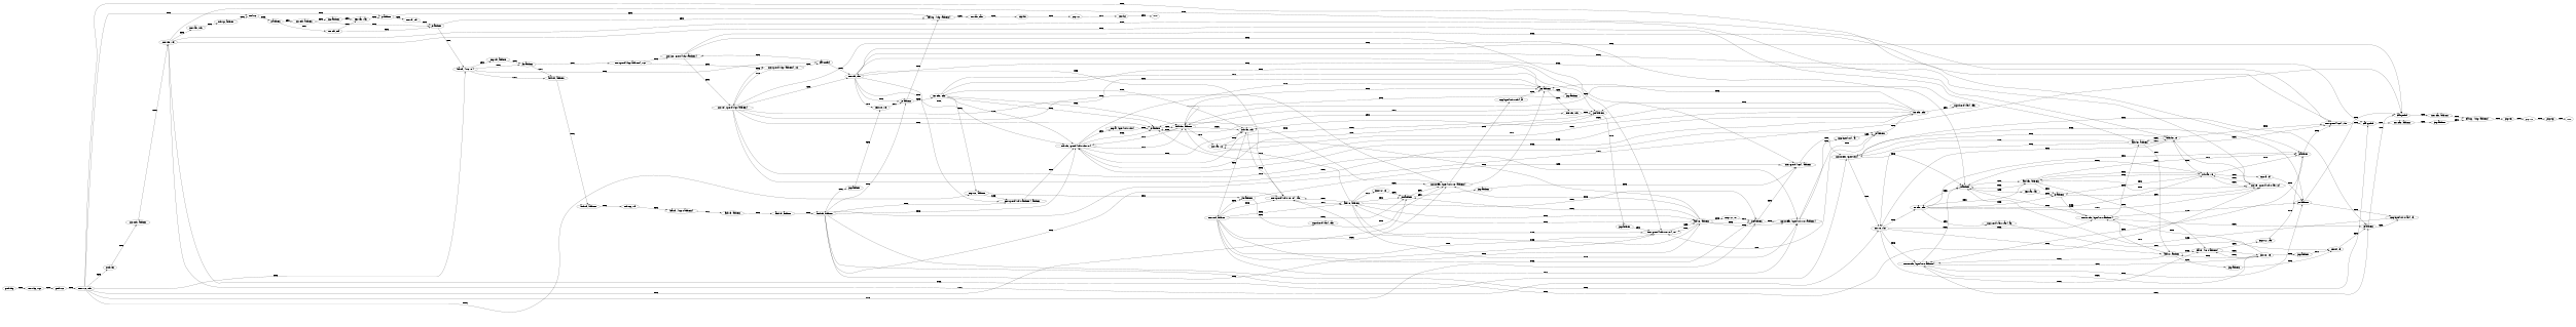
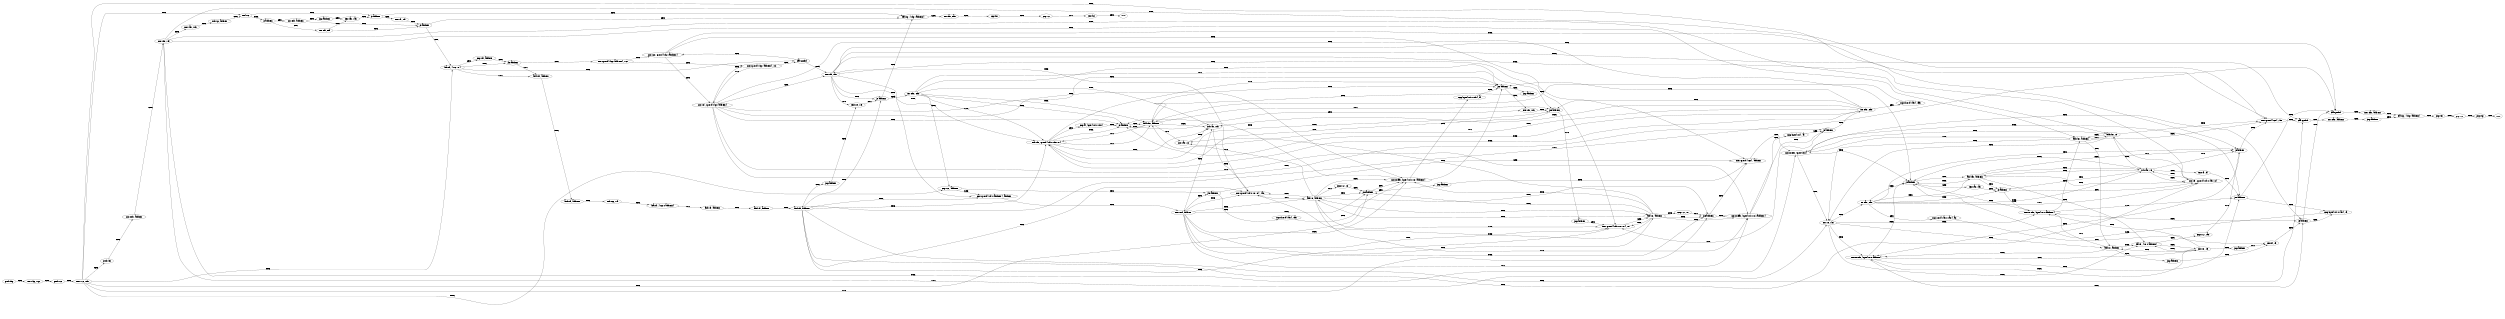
  digraph {
    rankdir=LR
    n1 [label="push rbp"]
    n2 [label="mov rbp , rsp"]
    n3 [label="push r12"]
    n4 [label="mov r12 , rdx"]
    n5 [label="push rbx"]
    n6 [label="mul r12"]
    n7 [label="lea rdi , [ r12 * 8 ]"]
    n8 [label="cmp r12 , address"]
    n9 [label="je address"]
    n10 [label="jne address"]
    n11 [label="jne address"]
    n12 [label="mov edx , address"]
    n13 [label="jo address"]
    n14 [label="js address"]
    n15 [label="cmp rdi , address"]
    n16 [label="jbe address"]
    n17 [label="add rdi , address"]
    n18 [label="call symbol"]
    n19 [label="mov qword [ rdi + address ] , address"]
    n20 [label="jbe address"]
    n21 [label="mov qword [ rcx ] , rbx"]
    n22 [label="movzx edx , byte [ r8 + address ]"]
    n23 [label="movzx eax , byte [ rsi + r8 - address ]"]
    n24 [label="jmp address"]
    n25 [label="mov qword [ rcx ] , address"]
    n26 [label="movzx eax , byte [ rsi + r8 - address ]"]
    n27 [label="mov rbx , rdi"]
    n28 [label="mov rax , rdx"]
    n29 [label="movzx edx , byte [ rbx ]"]
    n30 [label="mov r8 , rbx"]
    n31 [label="add rbx , address"]
    n32 [label="add rbx , r9"]
    n33 [label="sub rsp , address"]
    n34 [label="je address"]
    n35 [label="jne address"]
    n36 [label="je address"]
    n37 [label="xor eax , eax"]
    n38 [label="lea r9 , [ r8 + address ]"]
    n39 [label="movzx edx , byte [ r8 + address ]"]
    n40 [label="add r8 , address"]
    n41 [label="call symbol"]
    n42 [label="sub rax , r9"]
    n43 [label="mov edi , address"]
    n44 [label="xor edi , edi"]
    n45 [label="lea rsp , [ rbp - address ]"]
    n46 [label="test rdi , rdi"]
    n47 [label="jmp address"]
    n48 [label="je address"]
    n49 [label="test rax , rax"]
    n50 [label="xor eax , eax"]
    n51 [label="pop rbx"]
    n52 [label="pop r12"]
    n53 [label="pop rbp"]
    n54 [label=retn]
    n55 [label="mov qword [ rbp - address ] , rcx"]
    n56 [label="and rdi , address"]
    n57 [label="mov rcx , qword [ rbp - address ]"]
    n58 [label="mov rdi , rax"]
    n59 [label="mov qword [ rbp - address ] , rsi"]
    n60 [label="sub rsp , rdi"]
    n61 [label="mov rsi , qword [ rbp - address ]"]
    n62 [label="lea rdi , [ rsp + address ]"]
    n63 [label="and rdi , address"]
    n64 [label="add rdi , address"]
    n65 [label="and rdi , address"]
    n66 [label="jmp address"]
    n67 [label="je address"]
    n68 [label="call symbol"]
    n69 [label="sub rdx , qword [ rdi + rdx * 8 ]"]
    n70 [label="mov r9 , qword [ rdi + rax * 8 ]"]
    n71 [label="mov qword [ rdi + r8 * 8 ] , r8"]
    n72 [label="mov qword [ rdi + r8 * 8 ] , rax"]
    n73 [label="test rdi , rdi"]
    n74 [label="xor edx , edx"]
    n75 [label="mov r8d , address"]
    n76 [label="mov eax , address"]
    n77 [label="je address"]
    n78 [label="jne address"]
    n79 [label="jne address"]
    n80 [label="add rdx , address"]
    n81 [label="sub rax , rdx"]
    n82 [label="cmp al , byte [ rsi + rdx ]"]
    n83 [label="add r8 , address"]
    n84 [label="add r8 , address"]
    n85 [label="mov eax , address"]
    n86 [label="je address"]
    n87 [label="cmp byte [ rsi + rdx ] , al"]
    n88 [label="add rax , address"]
    n89 [label="test rax , rax"]
    n90 [label="test rdx , rdx"]
    n91 [label="cmp byte [ rsi ] , al"]
    n92 [label="jmp address"]
    n93 [label="xor edx , edx"]
    n94 [label="jmp address"]
    n95 [label="mov rax , r8"]
    n96 [label="nop dword [ rax ] , eax"]
    n97 [label="cmp r12 , r8"]
    n98 [label="cmp r12 , r8"]
    n99 [label="cmp byte [ rsi + rax ] , dl"]
    n100 [label="nop word [ rax + rax ] , ax"]
    n101 [label="je address"]
    n102 [label="cmp r12 , rax"]
    n103 [label="mov r8 , r9"]
    n104 [label="jmp address"]
    n105 [label="test dl , dl"]
    n106 [label="test dl , dl"]
    n107 [label="lea rsp , [ rbp - address ]"]
    n108 [label="pop rbx"]
    n109 [label="pop r12"]
    n110 [label="jmp address"]
    n111 [label="jmp address"]
    n112 [label="pop rbp"]
    n113 [label=retn]
    n114 [label="nop dword [ rax ] , eax"]
    n1 -> n2 [label=CFG]
    n2 -> n3 [label=CFG]
    n3 -> n4 [label=CFG]
    n4 -> n5 [label=CFG]
    n4 -> n6 [label=DFG]
    n4 -> n7 [label=DFG]
    n4 -> n8 [label=DFG]
    n4 -> n9 [label=DFG]
    n4 -> n10 [label=DFG]
    n4 -> n11 [label=DFG]
    n5 -> n12 [label=CFG]
    n6 -> n13 [label=DFG]
    n6 -> n14 [label=DFG]
    n7 -> n15 [label=CFG]
    n7 -> n16 [label=DFG]
    n7 -> n17 [label=DFG]
    n7 -> n18 [label=DFG]
    n8 -> n19 [label=CFG]
    n8 -> n20 [label=DFG]
    n9 -> n21 [label=CFG]
    n9 -> n22 [label=CFG]
    n10 -> n23 [label=CFG]
    n10 -> n24 [label=CFG]
    n11 -> n25 [label=CFG]
    n11 -> n26 [label=CFG]
    n12 -> n27 [label=CFG]
    n13 -> n43 [label=CFG]
    n13 -> n44 [label=CFG]
    n14 -> n45 [label=CFG]
    n14 -> n46 [label=CFG]
    n15 -> n16 [label=CFG]
    n16 -> n17 [label=CFG]
    n16 -> n55 [label=CFG]
    n17 -> n56 [label=DFG]
    n18 -> n57 [label=CFG]
    n18 -> n58 [label=DFG]
-   n19 -> n69 [label=CFG]
+   n19 -> n75 [label=CFG]
    n20 -> n25 [label=CFG]
    n20 -> n96 [label=CFG]
    n21 -> n41 [label=CFG]
    n22 -> n34 [label=DFG]
    n22 -> n35 [label=DFG]
    n22 -> n36 [label=DFG]
    n22 -> n103 [label=CFG]
    n23 -> n77 [label=DFG]
    n23 -> n78 [label=DFG]
    n23 -> n87 [label=CFG]
    n24 -> n25 [label=CFG]
    n25 -> n29 [label=CFG]
    n26 -> n86 [label=DFG]
    n26 -> n91 [label=CFG]
    n27 -> n21 [label=DFG]
    n27 -> n28 [label=CFG]
    n27 -> n29 [label=DFG]
    n27 -> n30 [label=DFG]
    n27 -> n31 [label=DFG]
    n27 -> n32 [label=DFG]
    n28 -> n33 [label=CFG]
    n29 -> n30 [label=CFG]
    n29 -> n34 [label=DFG]
    n29 -> n35 [label=DFG]
    n29 -> n36 [label=DFG]
    n30 -> n22 [label=DFG]
    n30 -> n37 [label=CFG]
    n30 -> n38 [label=DFG]
    n30 -> n39 [label=DFG]
    n30 -> n40 [label=DFG]
    n31 -> n21 [label=DFG]
    n31 -> n29 [label=DFG]
    n31 -> n30 [label=DFG]
    n31 -> n32 [label=DFG]
    n31 -> n40 [label=CFG]
    n32 -> n21 [label=DFG]
    n32 -> n29 [label=DFG]
    n32 -> n30 [label=DFG]
    n32 -> n31 [label=DFG]
    n32 -> n42 [label=CFG]
    n33 -> n6 [label=CFG]
    n34 -> n88 [label=CFG]
    n34 -> n89 [label=CFG]
    n35 -> n68 [label=CFG]
    n35 -> n99 [label=CFG]
    n36 -> n68 [label=CFG]
    n36 -> n99 [label=CFG]
    n37 -> n9 [label=DFG]
    n37 -> n34 [label=DFG]
    n37 -> n42 [label=DFG]
    n37 -> n70 [label=DFG]
    n37 -> n88 [label=DFG]
    n37 -> n100 [label=CFG]
    n37 -> n101 [label=DFG]
    n38 -> n102 [label=CFG]
    n38 -> n103 [label=DFG]
    n39 -> n31 [label=CFG]
    n39 -> n34 [label=DFG]
    n39 -> n35 [label=DFG]
    n39 -> n36 [label=DFG]
    n40 -> n22 [label=DFG]
    n40 -> n38 [label=DFG]
    n40 -> n39 [label=DFG]
    n40 -> n104 [label=CFG]
    n41 -> n85 [label=CFG]
    n42 -> n9 [label=DFG]
    n42 -> n34 [label=DFG]
    n42 -> n70 [label=DFG]
    n42 -> n88 [label=DFG]
    n42 -> n101 [label=DFG]
    n42 -> n106 [label=CFG]
    n43 -> n47 [label=CFG]
    n43 -> n48 [label=DFG]
    n44 -> n48 [label=DFG]
    n44 -> n49 [label=CFG]
    n45 -> n50 [label=CFG]
    n46 -> n48 [label=CFG]
    n47 -> n49 [label=CFG]
    n48 -> n7 [label=CFG]
    n48 -> n45 [label=CFG]
    n49 -> n14 [label=CFG]
    n50 -> n51 [label=CFG]
    n51 -> n52 [label=CFG]
    n52 -> n53 [label=CFG]
    n53 -> n54 [label=CFG]
    n55 -> n57 [label=DFG]
    n55 -> n59 [label=CFG]
    n56 -> n60 [label=DFG]
    n57 -> n21 [label=DFG]
    n57 -> n25 [label=DFG]
    n57 -> n61 [label=CFG]
    n58 -> n19 [label=DFG]
    n58 -> n41 [label=DFG]
    n58 -> n67 [label=DFG]
    n58 -> n68 [label=DFG]
    n58 -> n69 [label=DFG]
    n58 -> n70 [label=DFG]
    n58 -> n71 [label=DFG]
    n58 -> n72 [label=DFG]
    n58 -> n73 [label=CFG]
    n59 -> n18 [label=CFG]
    n59 -> n61 [label=DFG]
    n60 -> n62 [label=DFG]
    n61 -> n23 [label=DFG]
    n61 -> n26 [label=DFG]
    n61 -> n34 [label=DFG]
    n61 -> n58 [label=CFG]
    n61 -> n59 [label=DFG]
    n61 -> n77 [label=DFG]
    n61 -> n78 [label=DFG]
    n61 -> n86 [label=DFG]
    n62 -> n63 [label=DFG]
    n63 -> n64 [label=DFG]
    n64 -> n65 [label=DFG]
    n65 -> n19 [label=DFG]
    n65 -> n41 [label=DFG]
    n65 -> n66 [label=CFG]
    n65 -> n67 [label=DFG]
    n65 -> n68 [label=DFG]
    n65 -> n69 [label=DFG]
    n65 -> n70 [label=DFG]
    n65 -> n71 [label=DFG]
    n65 -> n72 [label=DFG]
    n66 -> n73 [label=CFG]
    n67 -> n45 [label=CFG]
    n67 -> n74 [label=CFG]
    n68 -> n76 [label=CFG]
    n69 -> n77 [label=DFG]
    n69 -> n78 [label=DFG]
    n69 -> n79 [label=DFG]
    n69 -> n80 [label=DFG]
    n69 -> n81 [label=DFG]
    n69 -> n82 [label=CFG]
    n70 -> n32 [label=DFG]
    n70 -> n42 [label=DFG]
    n71 -> n83 [label=CFG]
    n72 -> n84 [label=CFG]
    n73 -> n67 [label=CFG]
    n74 -> n8 [label=CFG]
    n74 -> n69 [label=DFG]
    n74 -> n77 [label=DFG]
    n74 -> n78 [label=DFG]
    n74 -> n79 [label=DFG]
    n74 -> n80 [label=DFG]
    n74 -> n81 [label=DFG]
    n75 -> n10 [label=DFG]
    n75 -> n11 [label=DFG]
    n75 -> n20 [label=CFG]
    n75 -> n23 [label=DFG]
    n75 -> n26 [label=DFG]
    n75 -> n71 [label=DFG]
    n75 -> n72 [label=DFG]
    n75 -> n81 [label=DFG]
    n75 -> n83 [label=DFG]
    n75 -> n84 [label=DFG]
    n76 -> n107 [label=CFG]
    n77 -> n80 [label=CFG]
    n77 -> n90 [label=CFG]
    n78 -> n90 [label=CFG]
    n78 -> n92 [label=CFG]
    n79 -> n69 [label=CFG]
    n79 -> n94 [label=CFG]
    n80 -> n69 [label=DFG]
    n80 -> n77 [label=DFG]
    n80 -> n78 [label=DFG]
    n80 -> n79 [label=DFG]
    n80 -> n81 [label=DFG]
    n80 -> n95 [label=CFG]
    n81 -> n72 [label=DFG]
    n82 -> n77 [label=CFG]
    n83 -> n10 [label=DFG]
    n83 -> n11 [label=DFG]
    n83 -> n23 [label=DFG]
    n83 -> n26 [label=DFG]
    n83 -> n71 [label=DFG]
    n83 -> n72 [label=DFG]
    n83 -> n84 [label=DFG]
    n83 -> n95 [label=DFG]
    n83 -> n98 [label=CFG]
    n84 -> n10 [label=DFG]
    n84 -> n11 [label=DFG]
    n84 -> n23 [label=DFG]
    n84 -> n26 [label=DFG]
    n84 -> n71 [label=DFG]
    n84 -> n72 [label=DFG]
    n84 -> n83 [label=DFG]
    n84 -> n95 [label=DFG]
    n84 -> n97 [label=CFG]
    n85 -> n111 [label=CFG]
    n86 -> n71 [label=CFG]
    n86 -> n93 [label=CFG]
    n87 -> n78 [label=CFG]
    n88 -> n9 [label=DFG]
    n88 -> n34 [label=DFG]
    n88 -> n38 [label=CFG]
    n88 -> n42 [label=DFG]
    n88 -> n70 [label=DFG]
    n88 -> n101 [label=DFG]
    n89 -> n101 [label=CFG]
    n90 -> n79 [label=CFG]
    n91 -> n86 [label=CFG]
    n92 -> n80 [label=CFG]
    n93 -> n69 [label=DFG]
    n93 -> n77 [label=DFG]
    n93 -> n78 [label=DFG]
    n93 -> n79 [label=DFG]
    n93 -> n80 [label=DFG]
    n93 -> n81 [label=DFG]
    n93 -> n114 [label=CFG]
    n94 -> n71 [label=CFG]
    n95 -> n81 [label=DFG]
    n96 -> n23 [label=CFG]
    n97 -> n10 [label=CFG]
    n98 -> n11 [label=CFG]
    n99 -> n34 [label=CFG]
    n100 -> n105 [label=CFG]
    n101 -> n39 [label=CFG]
    n101 -> n70 [label=CFG]
    n102 -> n9 [label=CFG]
    n103 -> n22 [label=DFG]
    n103 -> n38 [label=DFG]
    n103 -> n39 [label=DFG]
    n103 -> n40 [label=DFG]
    n103 -> n110 [label=CFG]
    n104 -> n105 [label=CFG]
    n105 -> n36 [label=CFG]
    n106 -> n35 [label=CFG]
    n107 -> n108 [label=CFG]
    n108 -> n109 [label=CFG]
    n109 -> n112 [label=CFG]
    n110 -> n105 [label=CFG]
    n111 -> n107 [label=CFG]
    n112 -> n113 [label=CFG]
    n114 -> n80 [label=CFG]
  }
